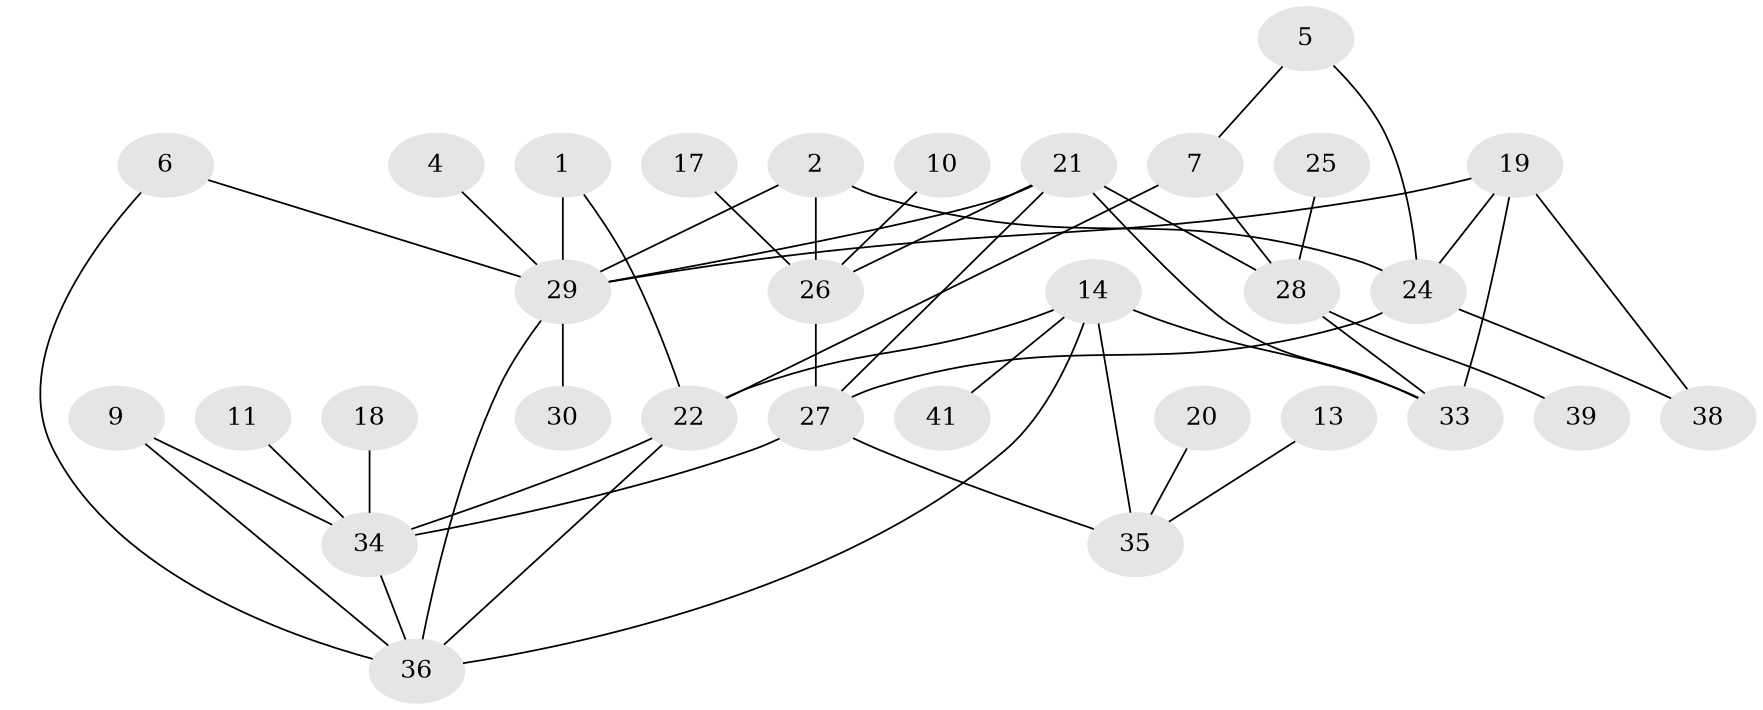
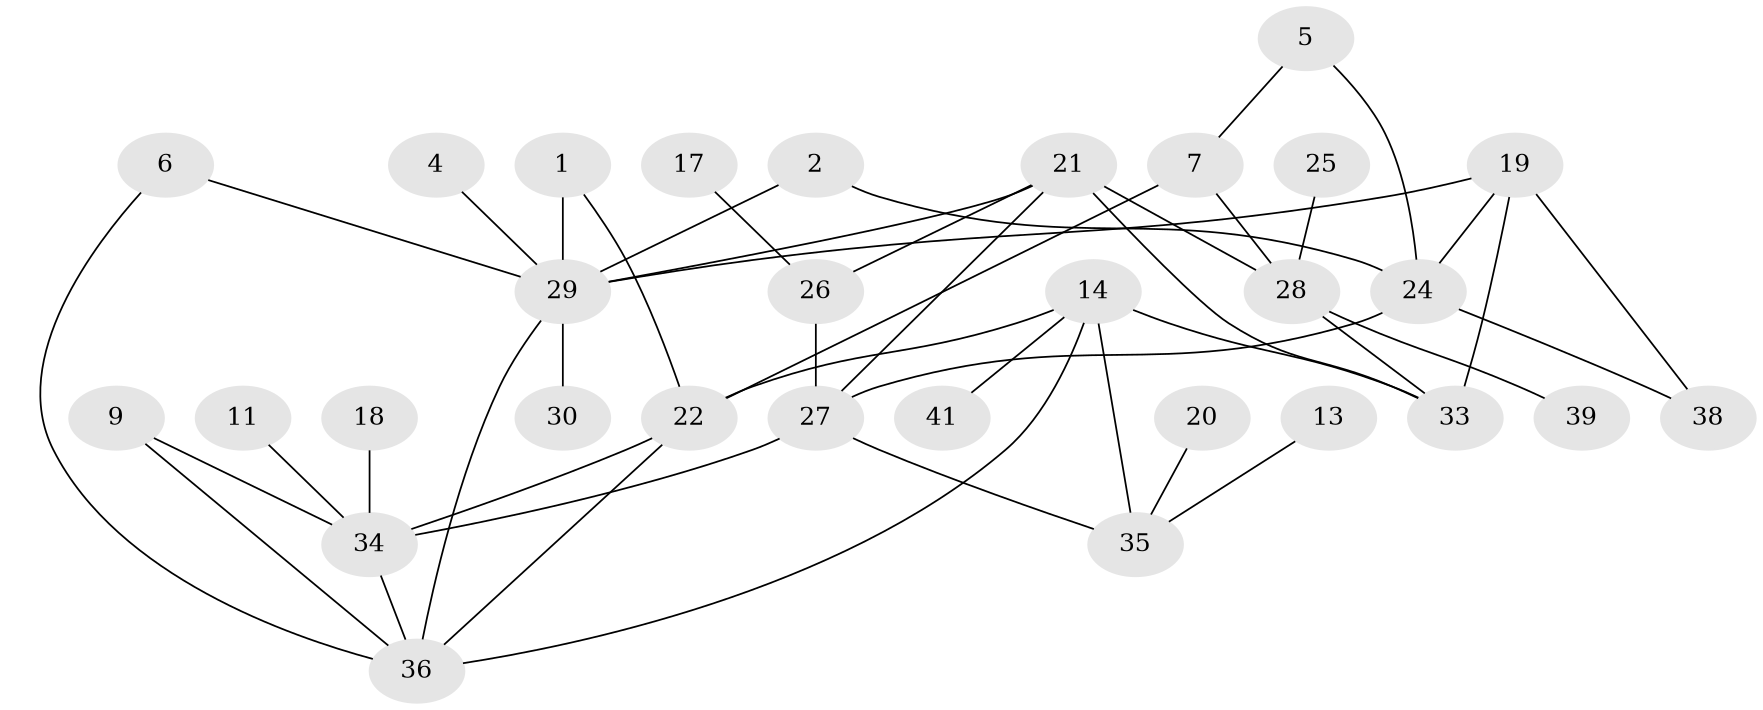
  graph {
    node [color=gray90 style=filled]
    edge [weight=1.0]
    1
    29
    22
    36
    30
    2
    24
    26
    38
    27
    4
    5
    7
    28
    6
    34
    33
    39
    9
-   10
    13
    35
    14
    41
    n25 [label=11]
    17
    18
    19
    20
    21
    25
    1 -- 29
    1 -- 22
    29 -- 36
    29 -- 30
    22 -- 36
    22 -- 34 [weight=2.0]
    2 -- 29
    2 -- 24
-   2 -- 26
    24 -- 38
    24 -- 27 [weight=2.0]
    26 -- 27
    27 -- 34
    27 -- 35
    4 -- 29
    5 -- 24
    5 -- 7
    7 -- 22
    7 -- 28
    28 -- 33
    28 -- 39
    6 -- 29
    6 -- 36
    34 -- 36
    9 -- 36
    9 -- 34
-   10 -- 26
    13 -- 35
    14 -- 22
    14 -- 36
    14 -- 33
    14 -- 35 [weight=2.0]
    14 -- 41
    n25 -- 34 [weight=2.0]
    17 -- 26
    18 -- 34
    19 -- 29
    19 -- 24
    19 -- 38 [weight=2.0]
    19 -- 33
    20 -- 35
    21 -- 29
    21 -- 26
    21 -- 27
    21 -- 28
    21 -- 33
    25 -- 28
  }
